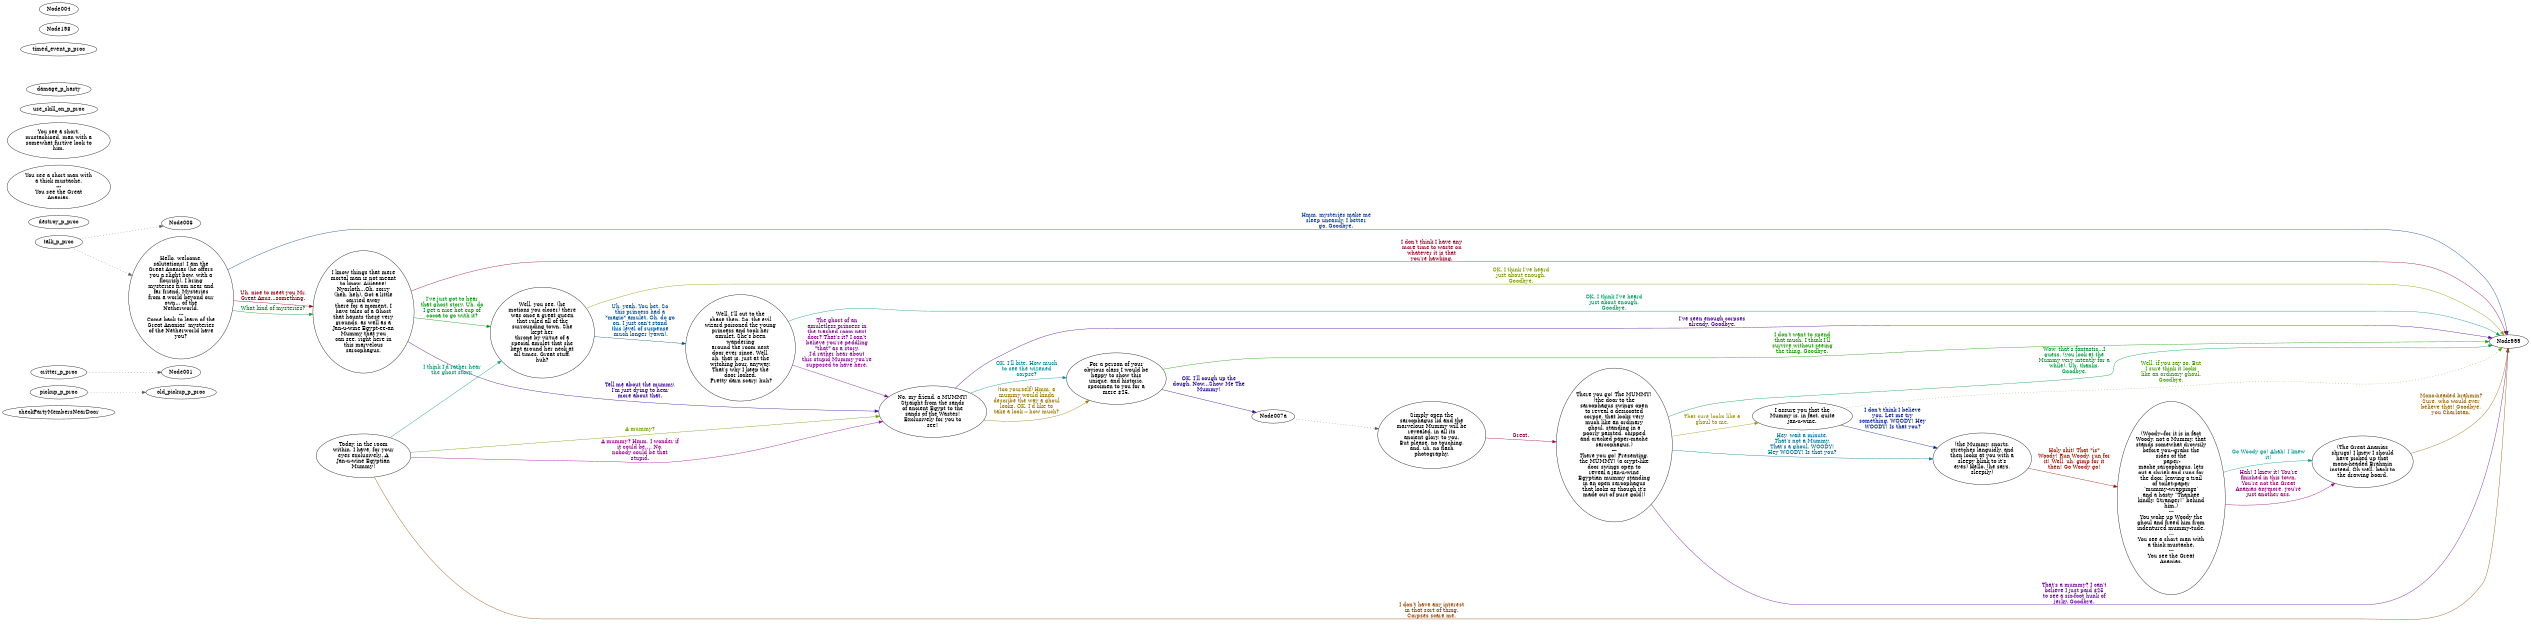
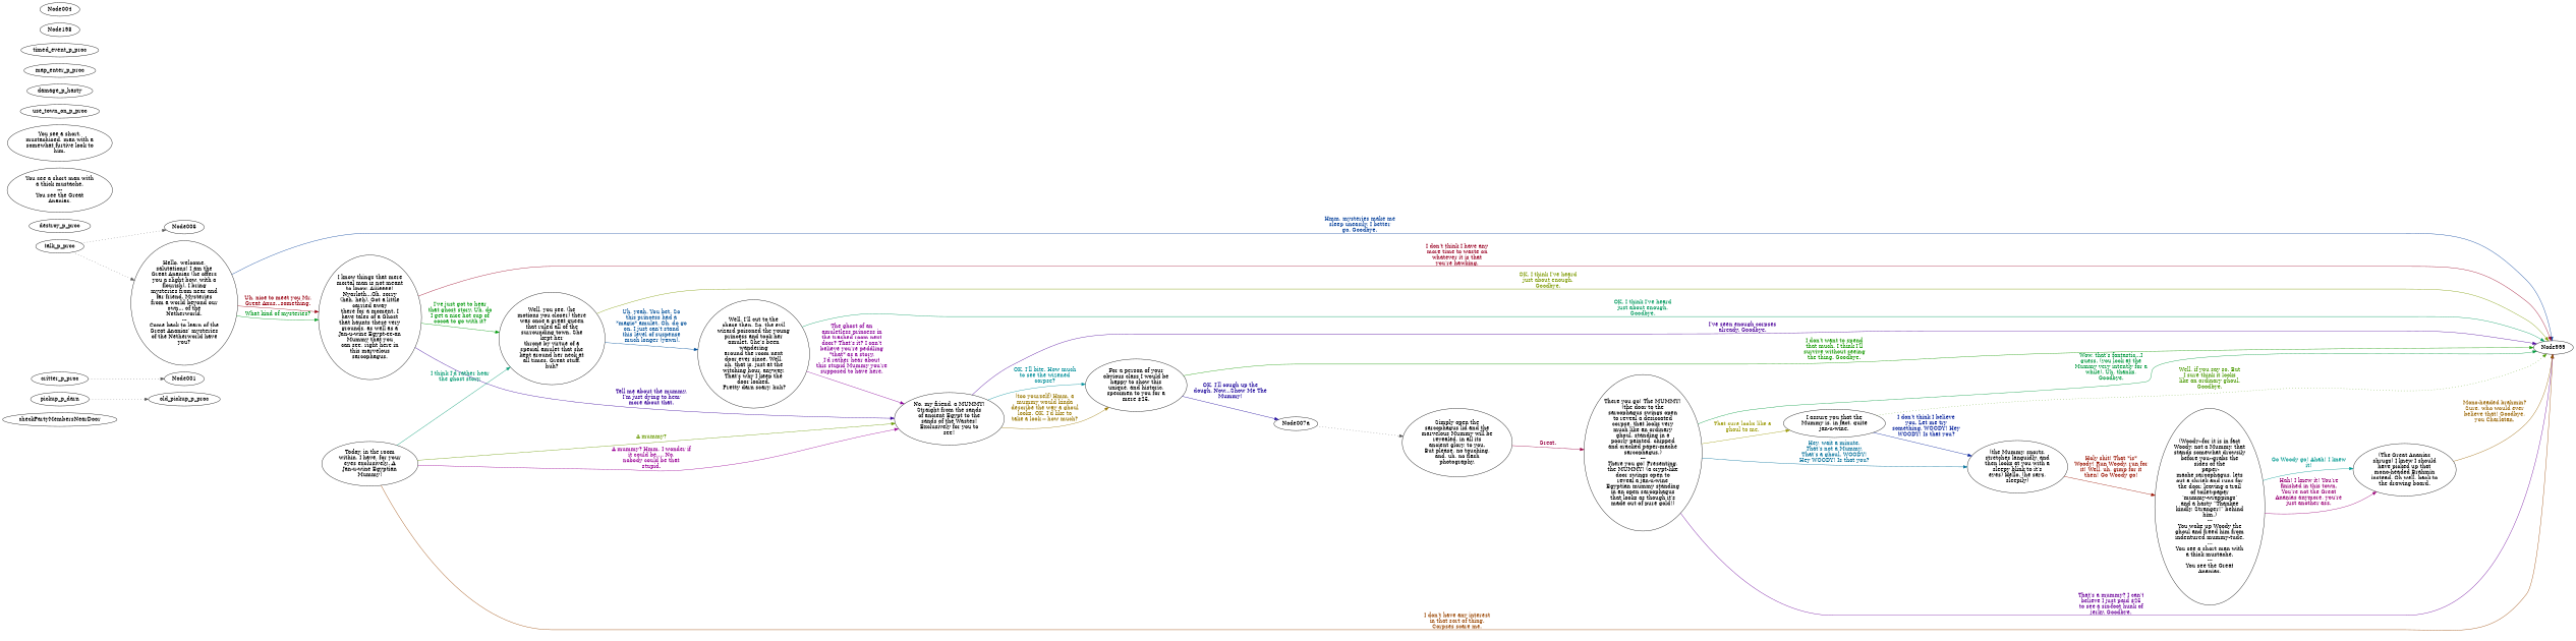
  digraph {
    rankdir=LR
    node [color="#000000" fillcolor="#FFFFFF" style=filled]
    edge [color="#555555"]
    checkPartyMembersNearDoor
-   pickup_p_proc
+   pickup_p_proc [label=pickup_p_darn]
    old_pickup_p_proc
    critter_p_proc
    Node001
    talk_p_proc
    Node006
    n8 [label="Hello, welcome,\nsalutations! I am the\nGreat Ananias (he offers\nyou a slight bow, with a\nflourish). I bring\nmysteries from near and\nfar friend. Mysteries\nfrom a world beyond our\nown... of the\nNetherworld.\n---\nCome back to learn of the\nGreat Ananias' mysteries\nof the Netherworld have\nyou?"]
    Node999
    n10 [label="I know things that mere\nmortal man is not meant\nto know. Aiiieeee!\nNyarloth...Oh, sorry\n(heh, heh). Got a little\ncarried away\nthere for a moment. I\nhave tales of a Ghost\nthat haunts these very\ngrounds, as well as a\nJan-u-wine Egypt-ee-an\nMummy that you\ncan see, right here in\nthis marvelous\nsarcophagus."]
    n11 [label="No, my friend, a MUMMY!\nStraight from the sands\nof ancient Egypt to the\nsands of the Wastes!\nExclusively for you to\nsee!"]
    n12 [label="Well, you see, (he\nmotions you closer) there\nwas once a great queen\nthat ruled all of the\nsurrounding town. She\nkept her\nthrone by virtue of a\nspecial amulet that she\nkept around her neck at\nall times. Great stuff,\nhuh?"]
    destroy_p_proc
    n14 [label="You see a short man with\na thick mustache.\n---\nYou see the Great\nAnanias."]
    n15 [label="You see a short,\nmustachioed, man with a\nsomewhat furtive look to\nhim."]
-   use_skill_on_p_proc
+   use_skill_on_p_proc [label=use_town_on_p_proc]
    n17 [label=damage_p_hasty]
+   map_enter_p_proc
    timed_event_p_proc
    n20 [label=Node198]
    n21 [label="For a person of your\nobvious class I would be\nhappy to show this\nunique, and historic,\nspecimen to you for a\nmere $25."]
    Node007a
    n23 [label="Simply open the\nsarcophagus lid and the\nmarvelous Mummy will be\nrevealed, in all its\nancient glory, to you.\nBut please, no touching,\nand, uh, no flash\nphotography."]
    n24 [label="Well, I'll cut to the\nchase then. So, the evil\nwizard poisoned the young\nprincess and took her\namulet. She's been\nwandering\naround the room next\ndoor ever since. Well,\nuh, that is, just at the\nwitching hour, anyway.\nThat's why I keep the\ndoor locked.\n Pretty darn scary, huh?"]
    Node004
    n26 [label="Today, in the room\nwithin, I have, for your\neyes exclusively...A\nJan-u-wine Egyptian\nMummy!"]
    n27 [label="There you go! The MUMMY!\n(the door to the\nsarcophagus swings open\nto reveal a desiccated\ncorpse, that looks very\nmuch like an ordinary\nghoul, standing in a\npoorly painted, chipped\nand cracked paper-mache\nsarcophagus.)\n---\nThere you go! Presenting,\nthe MUMMY! (a crypt-like\ndoor swings open to\nreveal a jan-u-wine\nEgyptian mummy standing\nin an open sarcophagus\nthat looks as though it's\nmade out of pure gold!)"]
    n28 [label="(the Mummy, snorts,\nstretches languidly, and\nthen looks at you with a\nsleepy blink to it's\neyes) Hello. (he says,\nsleepily)"]
    n29 [label="I assure you that the\nMummy is, in fact, quite\njan-u-wine."]
    n30 [label="(Woody--for it is in fact\nWoody, not a Mummy, that\nstands somewhat drowsily\nbefore you--grabs the\nsides of the\n paper-\nmache sarcophagus, lets\nout a shriek and runs for\nthe door, leaving a trail\nof toilet-paper\n'mummy-wrappings'\nand a hasty \"Thankee\nkindly, Stranger!\" behind\nhim.)\n---\nYou woke up Woody the\nghoul and freed him from\nindentured mummy-tude.\n---\nYou see a short man with\na thick mustache.\n---\nYou see the Great\nAnanias."]
    n31 [label="(The Great Ananias\nshrugs) I knew I should\nhave picked up that\nmono-headed Brahmin\ninstead. Oh well, back to\nthe drawing board."]
    pickup_p_proc -> old_pickup_p_proc [style=dotted]
    critter_p_proc -> Node001 [style=dotted]
    talk_p_proc -> Node006 [style=dotted]
    talk_p_proc -> n8 [style=dotted]
    n8 -> Node999 [color="#003C99" fontcolor="#003C99" label="Hmm, mysteries make me\nsleep uneasily, I better\ngo. Goodbye."]
    n8 -> n10 [color="#00991E" fontcolor="#00991E" label="What kind of mysteries?"]
    n8 -> n10 [color="#99000F" fontcolor="#99000F" label="Uh, nice to meet you Mr.\nGreat Anus...something."]
    n10 -> Node999 [color="#990022" fontcolor="#990022" label="I don't think I have any\nmore time to waste on\nwhatever it is that\nyou're hawking."]
    n10 -> n11 [color="#370099" fontcolor="#370099" label="Tell me about the mummy.\nI'm just dying to hear\nmore about that."]
    n10 -> n12 [color="#00990A" fontcolor="#00990A" label="I've just got to hear\nthat ghost story. Uh, do\nI get a nice hot cup of\ncocoa to go with it?"]
    n11 -> Node999 [color="#4A0099" fontcolor="#4A0099" label="I've seen enough corpses\nalready. Goodbye."]
    n11 -> n21 [color="#008E99" fontcolor="#008E99" label="OK, I'll bite. How much\nto see the wizened\ncorpse?"]
    n11 -> n21 [color="#997700" fontcolor="#997700" label="(too yourself) Hmm, a\nmummy would kinda\ndescribe the way a ghoul\nlooks. OK, I'd like to\ntake a look -- how much?"]
    n12 -> Node999 [color="#7C9900" fontcolor="#7C9900" label="OK. I think I've heard\njust about enough.\nGoodbye."]
    n12 -> n24 [color="#004F99" fontcolor="#004F99" label="Uh, yeah. You bet. So\nthis princess had a\n*magic* amulet. Oh, do go\non. I just can't stand\nthis level of suspense\n much longer (yawn)."]
    n21 -> Node999 [color="#159900" fontcolor="#159900" label="I don't want to spend\nthat much. I think I'll\nsurvive without seeing\nthe thing. Goodbye."]
    n21 -> Node007a [color="#170099" fontcolor="#170099" label="OK, I'll cough up the\ndough. Now...Show Me The\nMummy!"]
    Node007a -> n23 [style=dotted]
    n23 -> n27 [color="#990042" fontcolor="#990042" label="Great."]
    n24 -> Node999 [color="#00995D" fontcolor="#00995D" label="OK. I think I've heard\njust about enough.\nGoodbye."]
    n24 -> n11 [color="#8A0099" fontcolor="#8A0099" label="The ghost of an\namuletless princess in\nthe trashed room next\ndoor? That's it? I can't\nbelieve you're peddling\n*that* as a story.\nI'd rather hear about\nthis stupid Mummy you're\nsupposed to have here."]
    n26 -> Node999 [color="#994400" fontcolor="#994400" label="I don't have any interest\nin that sort of thing.\nCorpses scare me."]
    n26 -> n11 [color="#689900" fontcolor="#689900" label="A mummy?"]
    n26 -> n11 [color="#990095" fontcolor="#990095" label="A mummy? Hmm, I wonder if\nit could be.... No,\nnobody could be that\nstupid."]
    n26 -> n12 [color="#009970" fontcolor="#009970" label="I think I'd rather hear\nthe ghost story."]
    n27 -> Node999 [color="#6A0099" fontcolor="#6A0099" label="That's a mummy? I can't\nbelieve I just paid $25\nto see a six-foot hunk of\njerky. Goodbye."]
    n27 -> Node999 [color="#00993D" fontcolor="#00993D" label="Wow, that's fantastic...I\nguess. (you look at the\nMummy very intently for a\nwhile). Uh, thanks,\nGoodbye."]
    n27 -> n28 [color="#006F99" fontcolor="#006F99" label="Hey, wait a minute.\nThat's not a Mummy.\nThat's a ghoul. WOODY!\nHey WOODY! Is that you?"]
    n27 -> n29 [color="#999700" fontcolor="#999700" label="That sure looks like a\nghoul to me."]
    n28 -> n30 [color="#991100" fontcolor="#991100" label="Holy shit! That *is*\nWoody! Run Woody, run for\nit! Well, uh, gimp for it\nthen! Go Woody go!"]
    n29 -> Node999 [color="#499900" fontcolor="#499900" label="Well, if you say so. But\nI sure think it looks\nlike an ordinary ghoul.\nGoodbye." style=dotted]
    n29 -> n28 [color="#001C99" fontcolor="#001C99" label="I don't think I believe\nyou. Let me try\nsomething. WOODY! Hey\nWOODY! Is that you?"]
    n30 -> n31 [color="#990075" fontcolor="#990075" label="Hah! I knew it! You're\nfinished in this town.\nYou're not the Great\nAnanias anymore, you're\njust another ass."]
    n30 -> n31 [color="#009990" fontcolor="#009990" label="Go Woody go! Ahah! I knew\nit!"]
    n31 -> Node999 [color="#996300" fontcolor="#996300" label="Mono-headed brahmin?\nSure, who would ever\nbelieve that! Goodbye,\nyou Charlatan."]
  }
